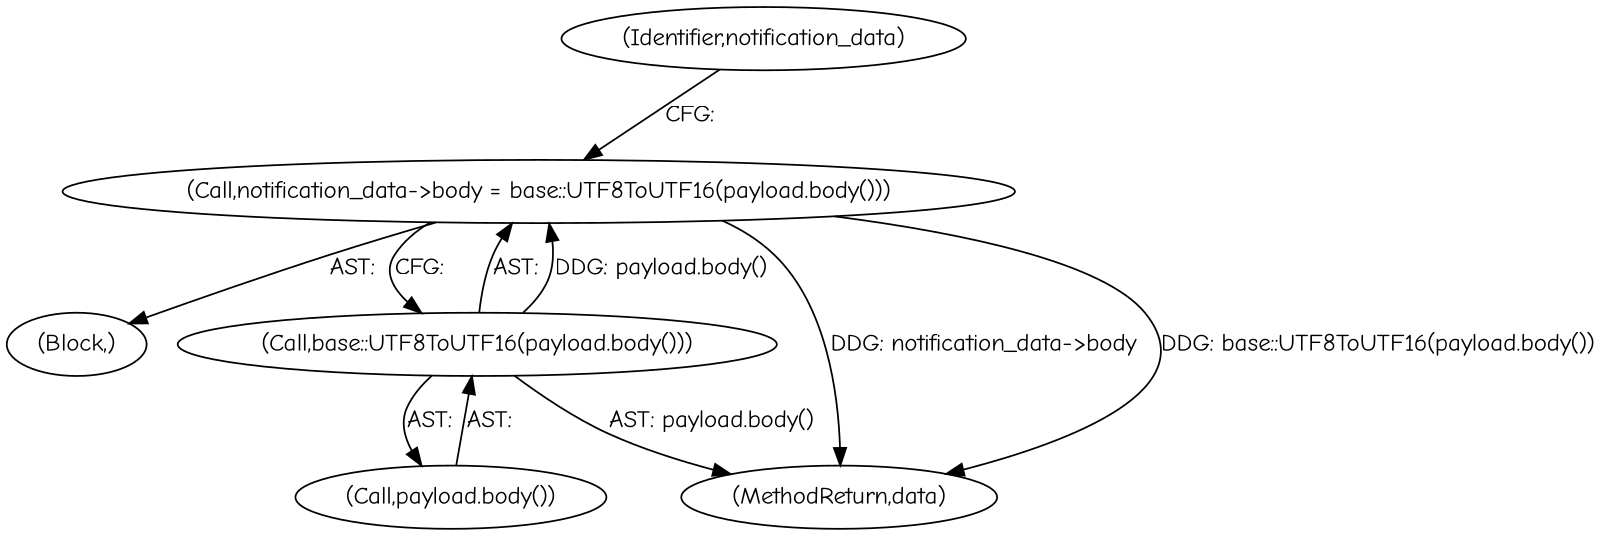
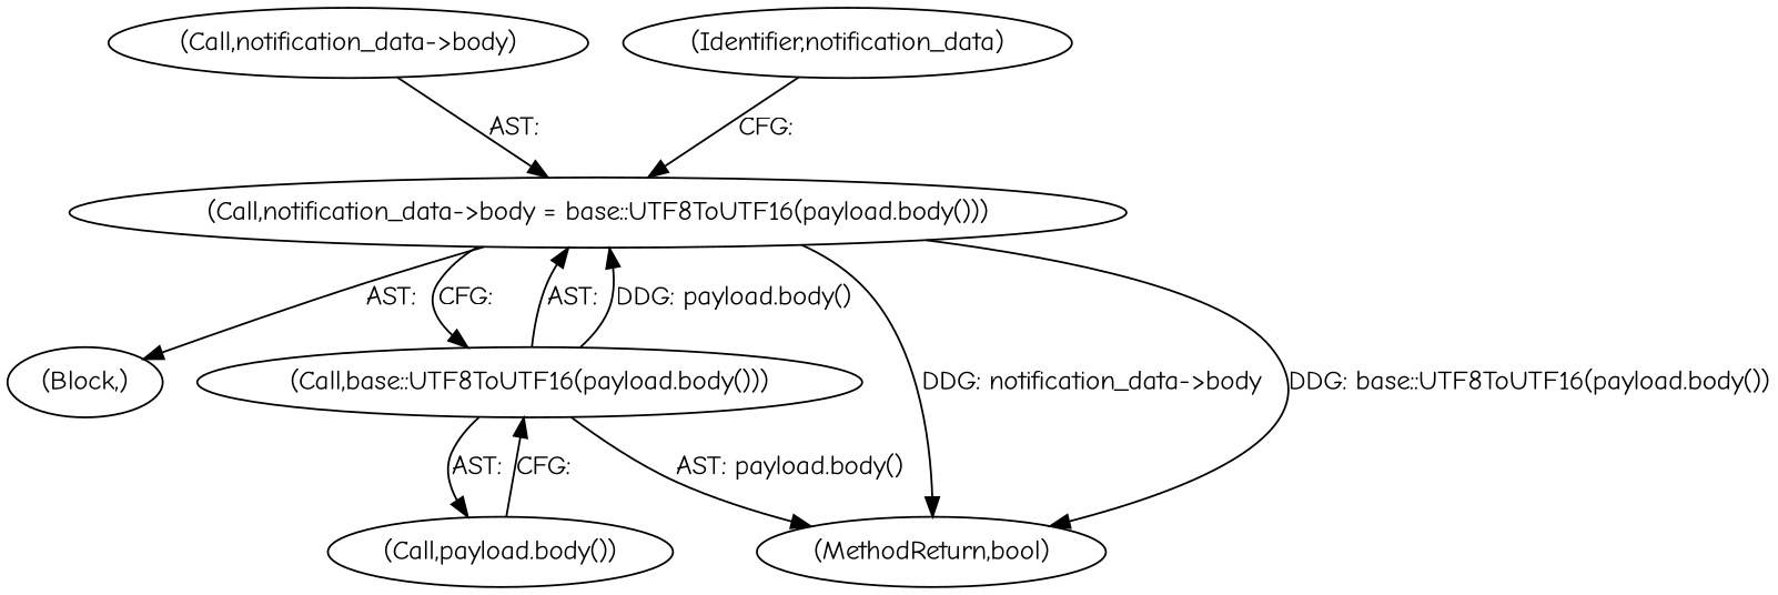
  digraph {
    fontname="Comic Neue"
    node [fontname="Comic Neue"]
    edge [fontname="Comic Neue"]
    n1 [label="(Call,notification_data->body = base::UTF8ToUTF16(payload.body()))"]
    n2 [label="(Call,base::UTF8ToUTF16(payload.body()))"]
    n3 [label="(Block,)"]
-   n4 [label="(MethodReturn,data)"]
+   n4 [label="(MethodReturn,bool)"]
    n5 [label="(Call,payload.body())"]
+   n6 [label="(Call,notification_data->body)"]
    n7 [label="(Identifier,notification_data)"]
    n1 -> n2 [label="CFG: "]
    n1 -> n3 [label="AST: "]
    n1 -> n4 [label="DDG: notification_data->body"]
    n1 -> n4 [label="DDG: base::UTF8ToUTF16(payload.body())"]
    n2 -> n1 [label="AST: "]
    n2 -> n1 [label="DDG: payload.body()"]
    n2 -> n4 [label="AST: payload.body()"]
    n2 -> n5 [label="AST: "]
-   n5 -> n2 [label="AST: "]
+   n5 -> n2 [label="CFG: "]
+   n6 -> n1 [label="AST: "]
    n7 -> n1 [label="CFG: "]
  }
